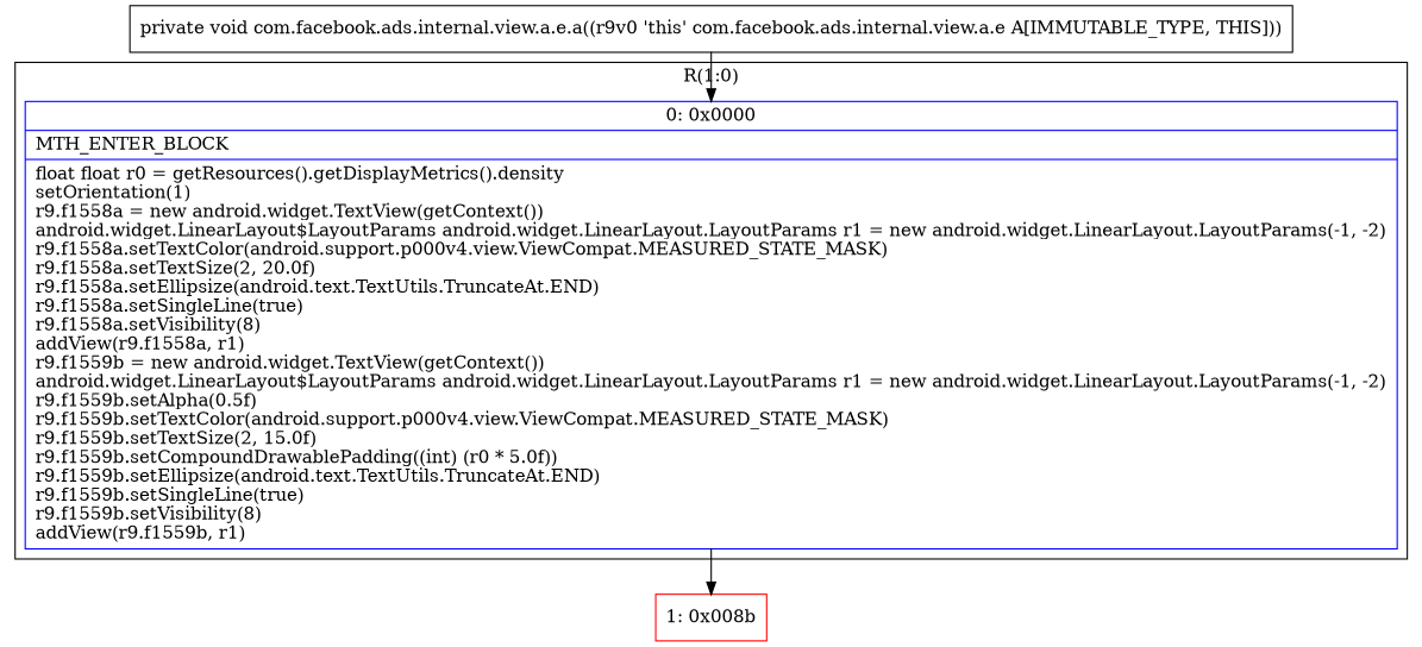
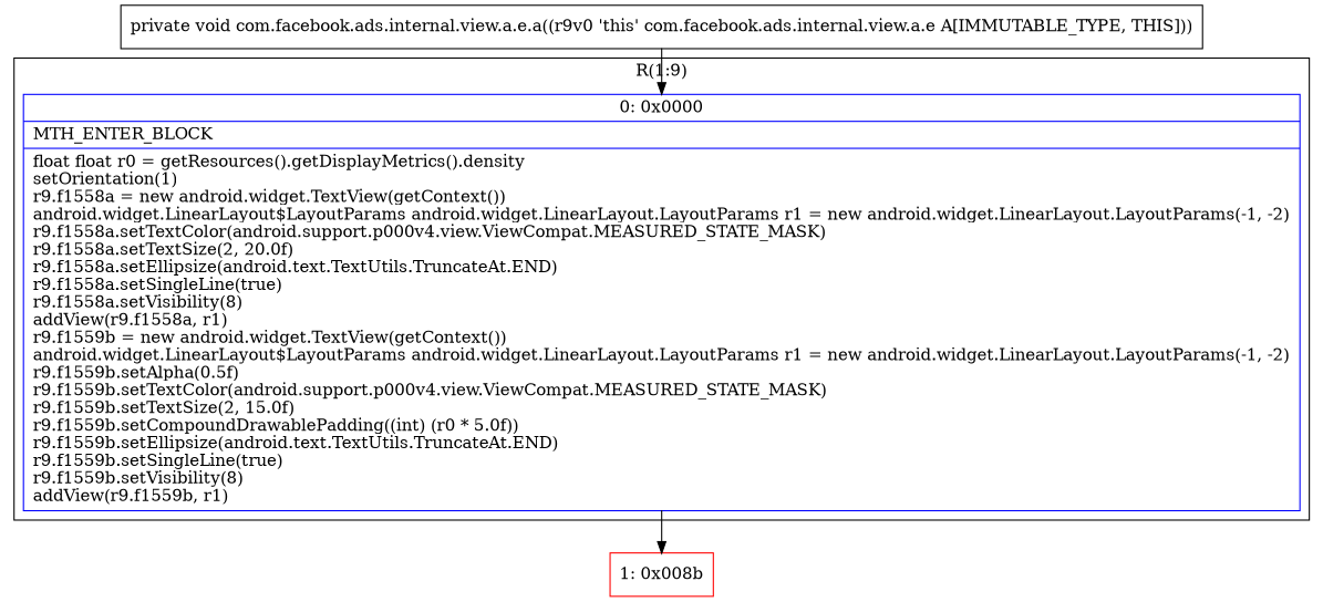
  digraph {
    node [shape=record]
    n1 [color=blue label="{0\:\ 0x0000|MTH_ENTER_BLOCK\l|float float r0 = getResources().getDisplayMetrics().density\lsetOrientation(1)\lr9.f1558a = new android.widget.TextView(getContext())\landroid.widget.LinearLayout$LayoutParams android.widget.LinearLayout.LayoutParams r1 = new android.widget.LinearLayout.LayoutParams(\-1, \-2)\lr9.f1558a.setTextColor(android.support.p000v4.view.ViewCompat.MEASURED_STATE_MASK)\lr9.f1558a.setTextSize(2, 20.0f)\lr9.f1558a.setEllipsize(android.text.TextUtils.TruncateAt.END)\lr9.f1558a.setSingleLine(true)\lr9.f1558a.setVisibility(8)\laddView(r9.f1558a, r1)\lr9.f1559b = new android.widget.TextView(getContext())\landroid.widget.LinearLayout$LayoutParams android.widget.LinearLayout.LayoutParams r1 = new android.widget.LinearLayout.LayoutParams(\-1, \-2)\lr9.f1559b.setAlpha(0.5f)\lr9.f1559b.setTextColor(android.support.p000v4.view.ViewCompat.MEASURED_STATE_MASK)\lr9.f1559b.setTextSize(2, 15.0f)\lr9.f1559b.setCompoundDrawablePadding((int) (r0 * 5.0f))\lr9.f1559b.setEllipsize(android.text.TextUtils.TruncateAt.END)\lr9.f1559b.setSingleLine(true)\lr9.f1559b.setVisibility(8)\laddView(r9.f1559b, r1)\l}"]
    n2 [color=red label="{1\:\ 0x008b}"]
    n3 [label="{private void com.facebook.ads.internal.view.a.e.a((r9v0 'this' com.facebook.ads.internal.view.a.e A[IMMUTABLE_TYPE, THIS])) }"]
    subgraph cluster_1 {
-     label="R(1:0)"
+     label="R(1:9)"
      n1
    }
    n1 -> n2
    n3 -> n1
  }
